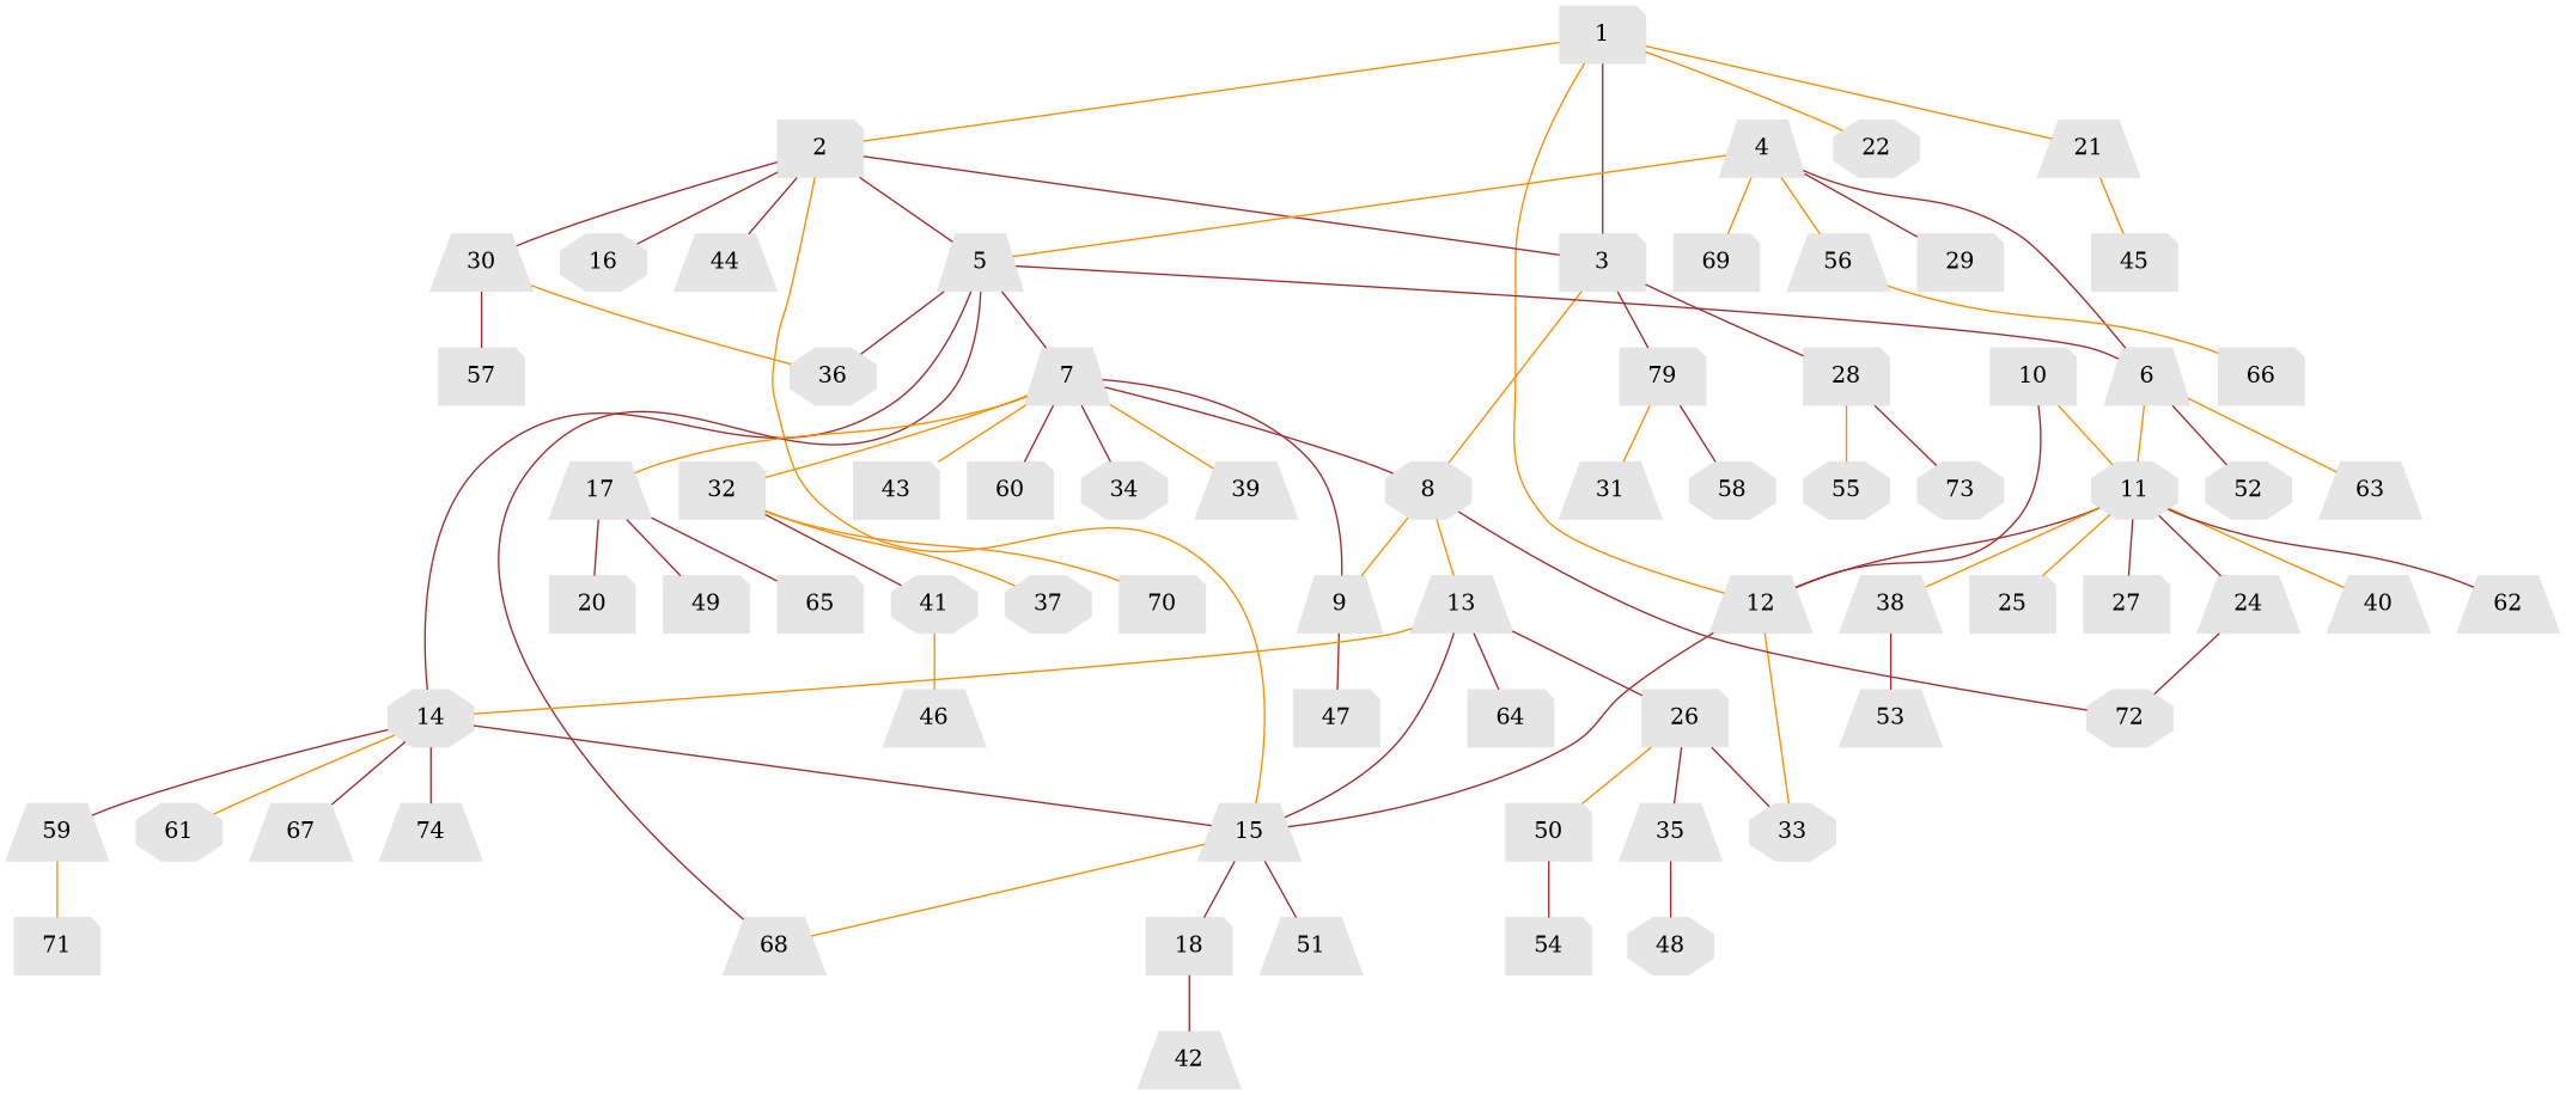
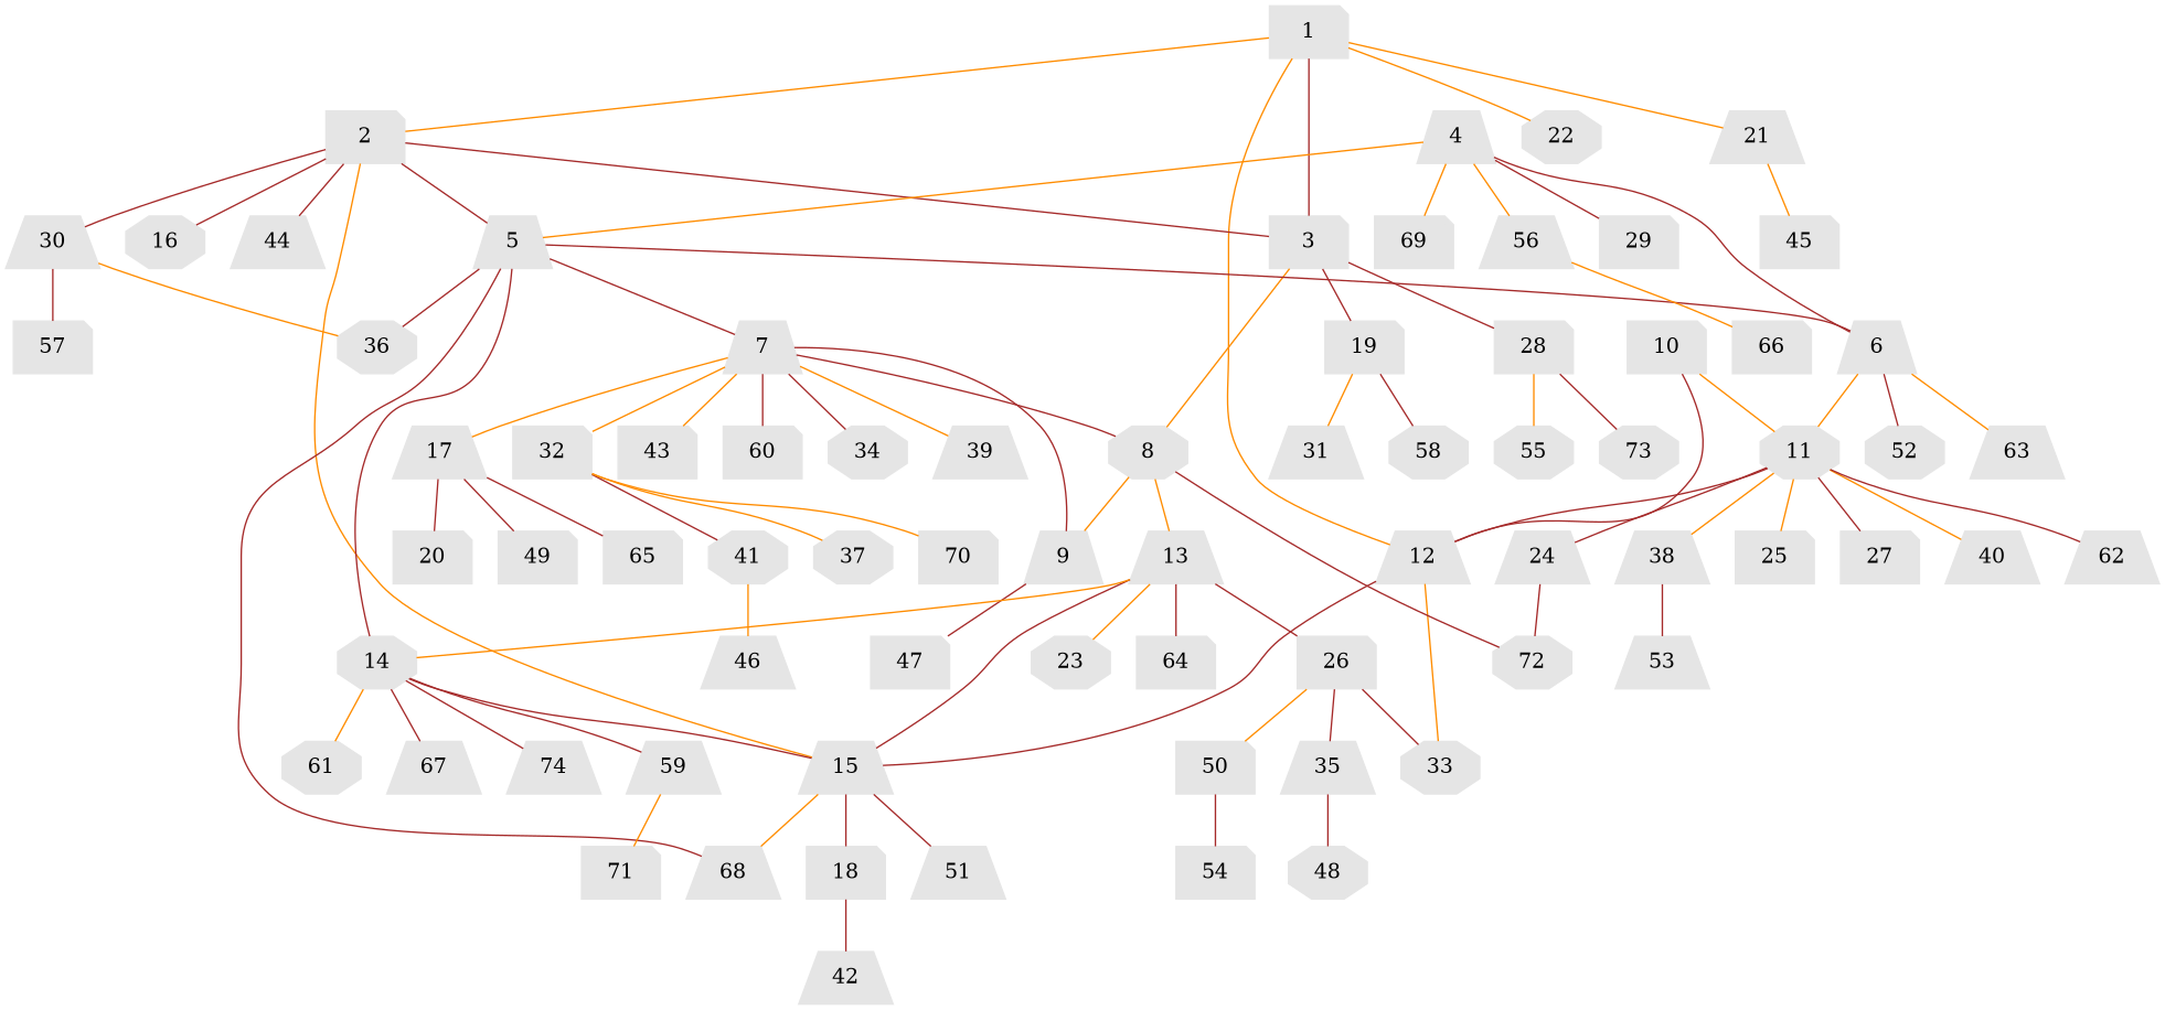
  graph {
    node [color=gray90 shape=trapezium style=filled]
    edge [color=brown]
    1 [shape=note]
    2 [shape=note]
    3 [shape=note]
    12
    21
    22 [shape=octagon]
    5
    15
    16 [shape=octagon]
    30
    44
    8 [shape=octagon]
-   19 [shape=note label=79]
+   19 [shape=note]
    28 [shape=note]
    33 [shape=octagon]
    45 [shape=note]
    6
    7
    14 [shape=octagon]
    36 [shape=octagon]
    68
    18 [shape=note]
    51
    57 [shape=note]
    9
    13
    72 [shape=octagon]
    31
    58 [shape=octagon]
    55 [shape=octagon]
    73 [shape=octagon]
    4
    29 [shape=note]
    56
    69 [shape=note]
    11 [shape=octagon]
    52 [shape=octagon]
    63
    66 [shape=note]
    17
    32 [shape=note]
    34 [shape=octagon]
    39
    43 [shape=note]
    60 [shape=note]
    59
    61 [shape=octagon]
    67
    74
    24
    25 [shape=note]
    27 [shape=note]
    38
    40
    62
    47 [shape=note]
    20 [shape=note]
    49 [shape=note]
    65 [shape=note]
    37 [shape=octagon]
    41 [shape=octagon]
    70 [shape=note]
+   23 [shape=octagon]
    26 [shape=note]
    64 [shape=note]
    10 [shape=note]
    53
    35
    50 [shape=note]
    71 [shape=note]
    42
    48 [shape=octagon]
    54 [shape=note]
    46
    1 -- 2 [color=darkorange]
    1 -- 3
    1 -- 12 [color=darkorange]
    1 -- 21 [color=darkorange]
    1 -- 22 [color=darkorange]
    2 -- 3
    2 -- 5
    2 -- 15 [color=darkorange]
    2 -- 16
    2 -- 30
    2 -- 44
    3 -- 8 [color=darkorange]
    3 -- 19
    3 -- 28
    12 -- 15
    12 -- 33 [color=darkorange]
    21 -- 45 [color=darkorange]
    5 -- 6
    5 -- 7
    5 -- 14
    5 -- 36
    5 -- 68
    15 -- 68 [color=darkorange]
    15 -- 18
    15 -- 51
    30 -- 36 [color=darkorange]
    30 -- 57
    8 -- 9 [color=darkorange]
    8 -- 13 [color=darkorange]
    8 -- 72
    19 -- 31 [color=darkorange]
    19 -- 58
    28 -- 55 [color=darkorange]
    28 -- 73
    6 -- 11 [color=darkorange]
    6 -- 52
    6 -- 63 [color=darkorange]
    7 -- 8
    7 -- 9
    7 -- 17 [color=darkorange]
    7 -- 32 [color=darkorange]
    7 -- 34
    7 -- 39 [color=darkorange]
    7 -- 43 [color=darkorange]
    7 -- 60
    14 -- 15
    14 -- 59
    14 -- 61 [color=darkorange]
    14 -- 67
    14 -- 74
    18 -- 42
    9 -- 47
    13 -- 15
    13 -- 14 [color=darkorange]
+   13 -- 23 [color=darkorange]
    13 -- 26
    13 -- 64
    4 -- 5 [color=darkorange]
    4 -- 6
    4 -- 29
    4 -- 56 [color=darkorange]
    4 -- 69 [color=darkorange]
    56 -- 66 [color=darkorange]
    11 -- 12
    11 -- 24
    11 -- 25 [color=darkorange]
    11 -- 27
    11 -- 38 [color=darkorange]
    11 -- 40 [color=darkorange]
    11 -- 62
    17 -- 20
    17 -- 49
    17 -- 65
    32 -- 37 [color=darkorange]
    32 -- 41
    32 -- 70 [color=darkorange]
    59 -- 71 [color=darkorange]
    24 -- 72
    38 -- 53
    41 -- 46 [color=darkorange]
    26 -- 33
    26 -- 35
    26 -- 50 [color=darkorange]
    10 -- 12
    10 -- 11 [color=darkorange]
    35 -- 48
    50 -- 54
  }
